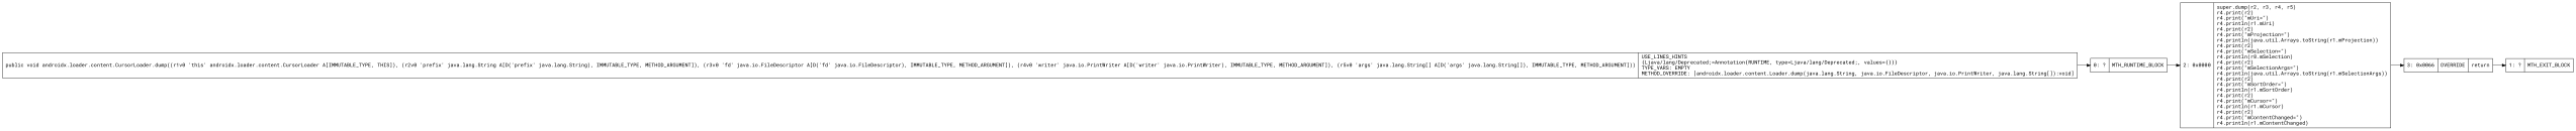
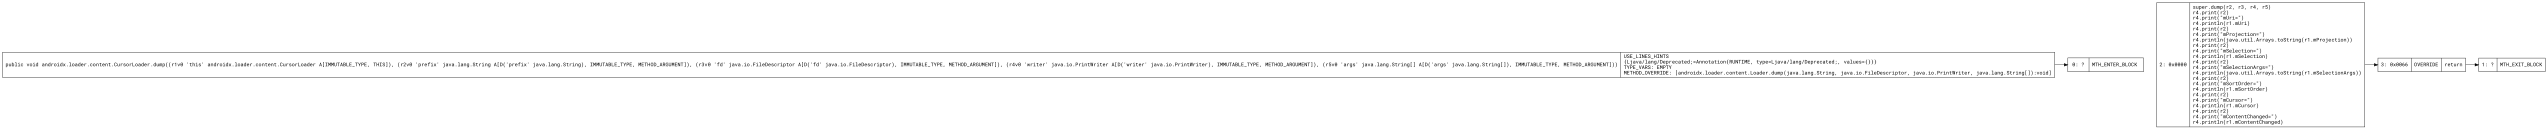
  digraph {
    fontname="Roboto Mono"
    rankdir=LR
    node [fontname="Roboto Mono" shape=record]
    edge [fontname="Roboto Mono"]
-   n1 [label="{0\:\ ?|MTH_RUNTIME_BLOCK\l}"]
-   n2 [label="{2\:\ 0x0000|super.dump(r2, r3, r4, r5)\lr4.print(r2)\lr4.print(\"mUri=\")\lr4.println(r1.mUri)\lr4.print(r2)\lr4.print(\"mProjection=\")\lr4.println(java.util.Arrays.toString(r1.mProjection))\lr4.print(r2)\lr4.print(\"mSelection=\")\lr4.println(r8.mSelection)\lr4.print(r2)\lr4.print(\"mSelectionArgs=\")\lr4.println(java.util.Arrays.toString(r1.mSelectionArgs))\lr4.print(r2)\lr4.print(\"mSortOrder=\")\lr4.println(r1.mSortOrder)\lr4.print(r2)\lr4.print(\"mCursor=\")\lr4.println(r1.mCursor)\lr4.print(r2)\lr4.print(\"mContentChanged=\")\lr4.println(r1.mContentChanged)\l}"]
+   n1 [label="{0\:\ ?|MTH_ENTER_BLOCK\l}"]
+   n2 [label="{2\:\ 0x0000|super.dump(r2, r3, r4, r5)\lr4.print(r2)\lr4.print(\"mUri=\")\lr4.println(r1.mUri)\lr4.print(r2)\lr4.print(\"mProjection=\")\lr4.println(java.util.Arrays.toString(r1.mProjection))\lr4.print(r2)\lr4.print(\"mSelection=\")\lr4.println(r1.mSelection)\lr4.print(r2)\lr4.print(\"mSelectionArgs=\")\lr4.println(java.util.Arrays.toString(r1.mSelectionArgs))\lr4.print(r2)\lr4.print(\"mSortOrder=\")\lr4.println(r1.mSortOrder)\lr4.print(r2)\lr4.print(\"mCursor=\")\lr4.println(r1.mCursor)\lr4.print(r2)\lr4.print(\"mContentChanged=\")\lr4.println(r1.mContentChanged)\l}"]
    n3 [label="{3\:\ 0x0066|OVERRIDE\l|return\l}"]
    n4 [label="{1\:\ ?|MTH_EXIT_BLOCK\l}"]
    n5 [label="{public void androidx.loader.content.CursorLoader.dump((r1v0 'this' androidx.loader.content.CursorLoader A[IMMUTABLE_TYPE, THIS]), (r2v0 'prefix' java.lang.String A[D('prefix' java.lang.String), IMMUTABLE_TYPE, METHOD_ARGUMENT]), (r3v0 'fd' java.io.FileDescriptor A[D('fd' java.io.FileDescriptor), IMMUTABLE_TYPE, METHOD_ARGUMENT]), (r4v0 'writer' java.io.PrintWriter A[D('writer' java.io.PrintWriter), IMMUTABLE_TYPE, METHOD_ARGUMENT]), (r5v0 'args' java.lang.String[] A[D('args' java.lang.String[]), IMMUTABLE_TYPE, METHOD_ARGUMENT]))  | USE_LINES_HINTS\l\{Ljava\/lang\/Deprecated;=Annotation\{RUNTIME, type=Ljava\/lang\/Deprecated;, values=\{\}\}\}\lTYPE_VARS: EMPTY\lMETHOD_OVERRIDE: [androidx.loader.content.Loader.dump(java.lang.String, java.io.FileDescriptor, java.io.PrintWriter, java.lang.String[]):void]\l}"]
-   n1 -> n2
    n2 -> n3
    n3 -> n4
    n5 -> n1
  }
